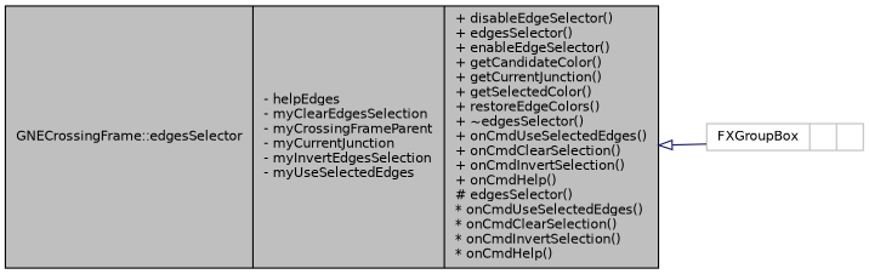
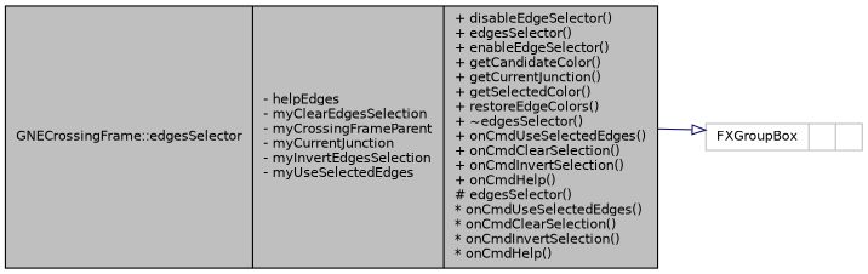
  digraph {
    rankdir=LR
    node [fontname=Helvetica fontsize=10 shape=record style=filled]
    n1 [color=black fillcolor=grey75 fontcolor=black height=0.2 label="{GNECrossingFrame::edgesSelector\n|- helpEdges\l- myClearEdgesSelection\l- myCrossingFrameParent\l- myCurrentJunction\l- myInvertEdgesSelection\l- myUseSelectedEdges\l|+ disableEdgeSelector()\l+ edgesSelector()\l+ enableEdgeSelector()\l+ getCandidateColor()\l+ getCurrentJunction()\l+ getSelectedColor()\l+ restoreEdgeColors()\l+ ~edgesSelector()\l+ onCmdUseSelectedEdges()\l+ onCmdClearSelection()\l+ onCmdInvertSelection()\l+ onCmdHelp()\l# edgesSelector()\l* onCmdUseSelectedEdges()\l* onCmdClearSelection()\l* onCmdInvertSelection()\l* onCmdHelp()\l}" width=0.4]
    n2 [color=grey75 fillcolor=white height=0.2 label="{FXGroupBox\n||}" width=0.4]
-   n1 -> n2 [arrowtail=onormal color=midnightblue dir=back fontname=Helvetica fontsize=10 labelfontname=Helvetica labelfontsize=10 style=solid]
+   n2 -> n1 [arrowtail=onormal color=midnightblue dir=back fontname=Helvetica fontsize=10 labelfontname=Helvetica labelfontsize=10 style=solid]
  }
